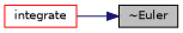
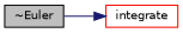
  digraph {
    rankdir=LR
    node [fontname=Helvetica fontsize=10 shape=record]
    n1 [color=black fillcolor=grey75 fontcolor=black height=0.2 label="~Euler" style=filled width=0.4]
    n2 [color=red height=0.2 label=integrate width=0.4]
-   n2 -> n1 [color=midnightblue fontname=Helvetica fontsize=10 labelfontname=Helvetica labelfontsize=10 style=solid]
+   n1 -> n2 [color=midnightblue fontname=Helvetica fontsize=10 labelfontname=Helvetica labelfontsize=10 style=solid]
  }
